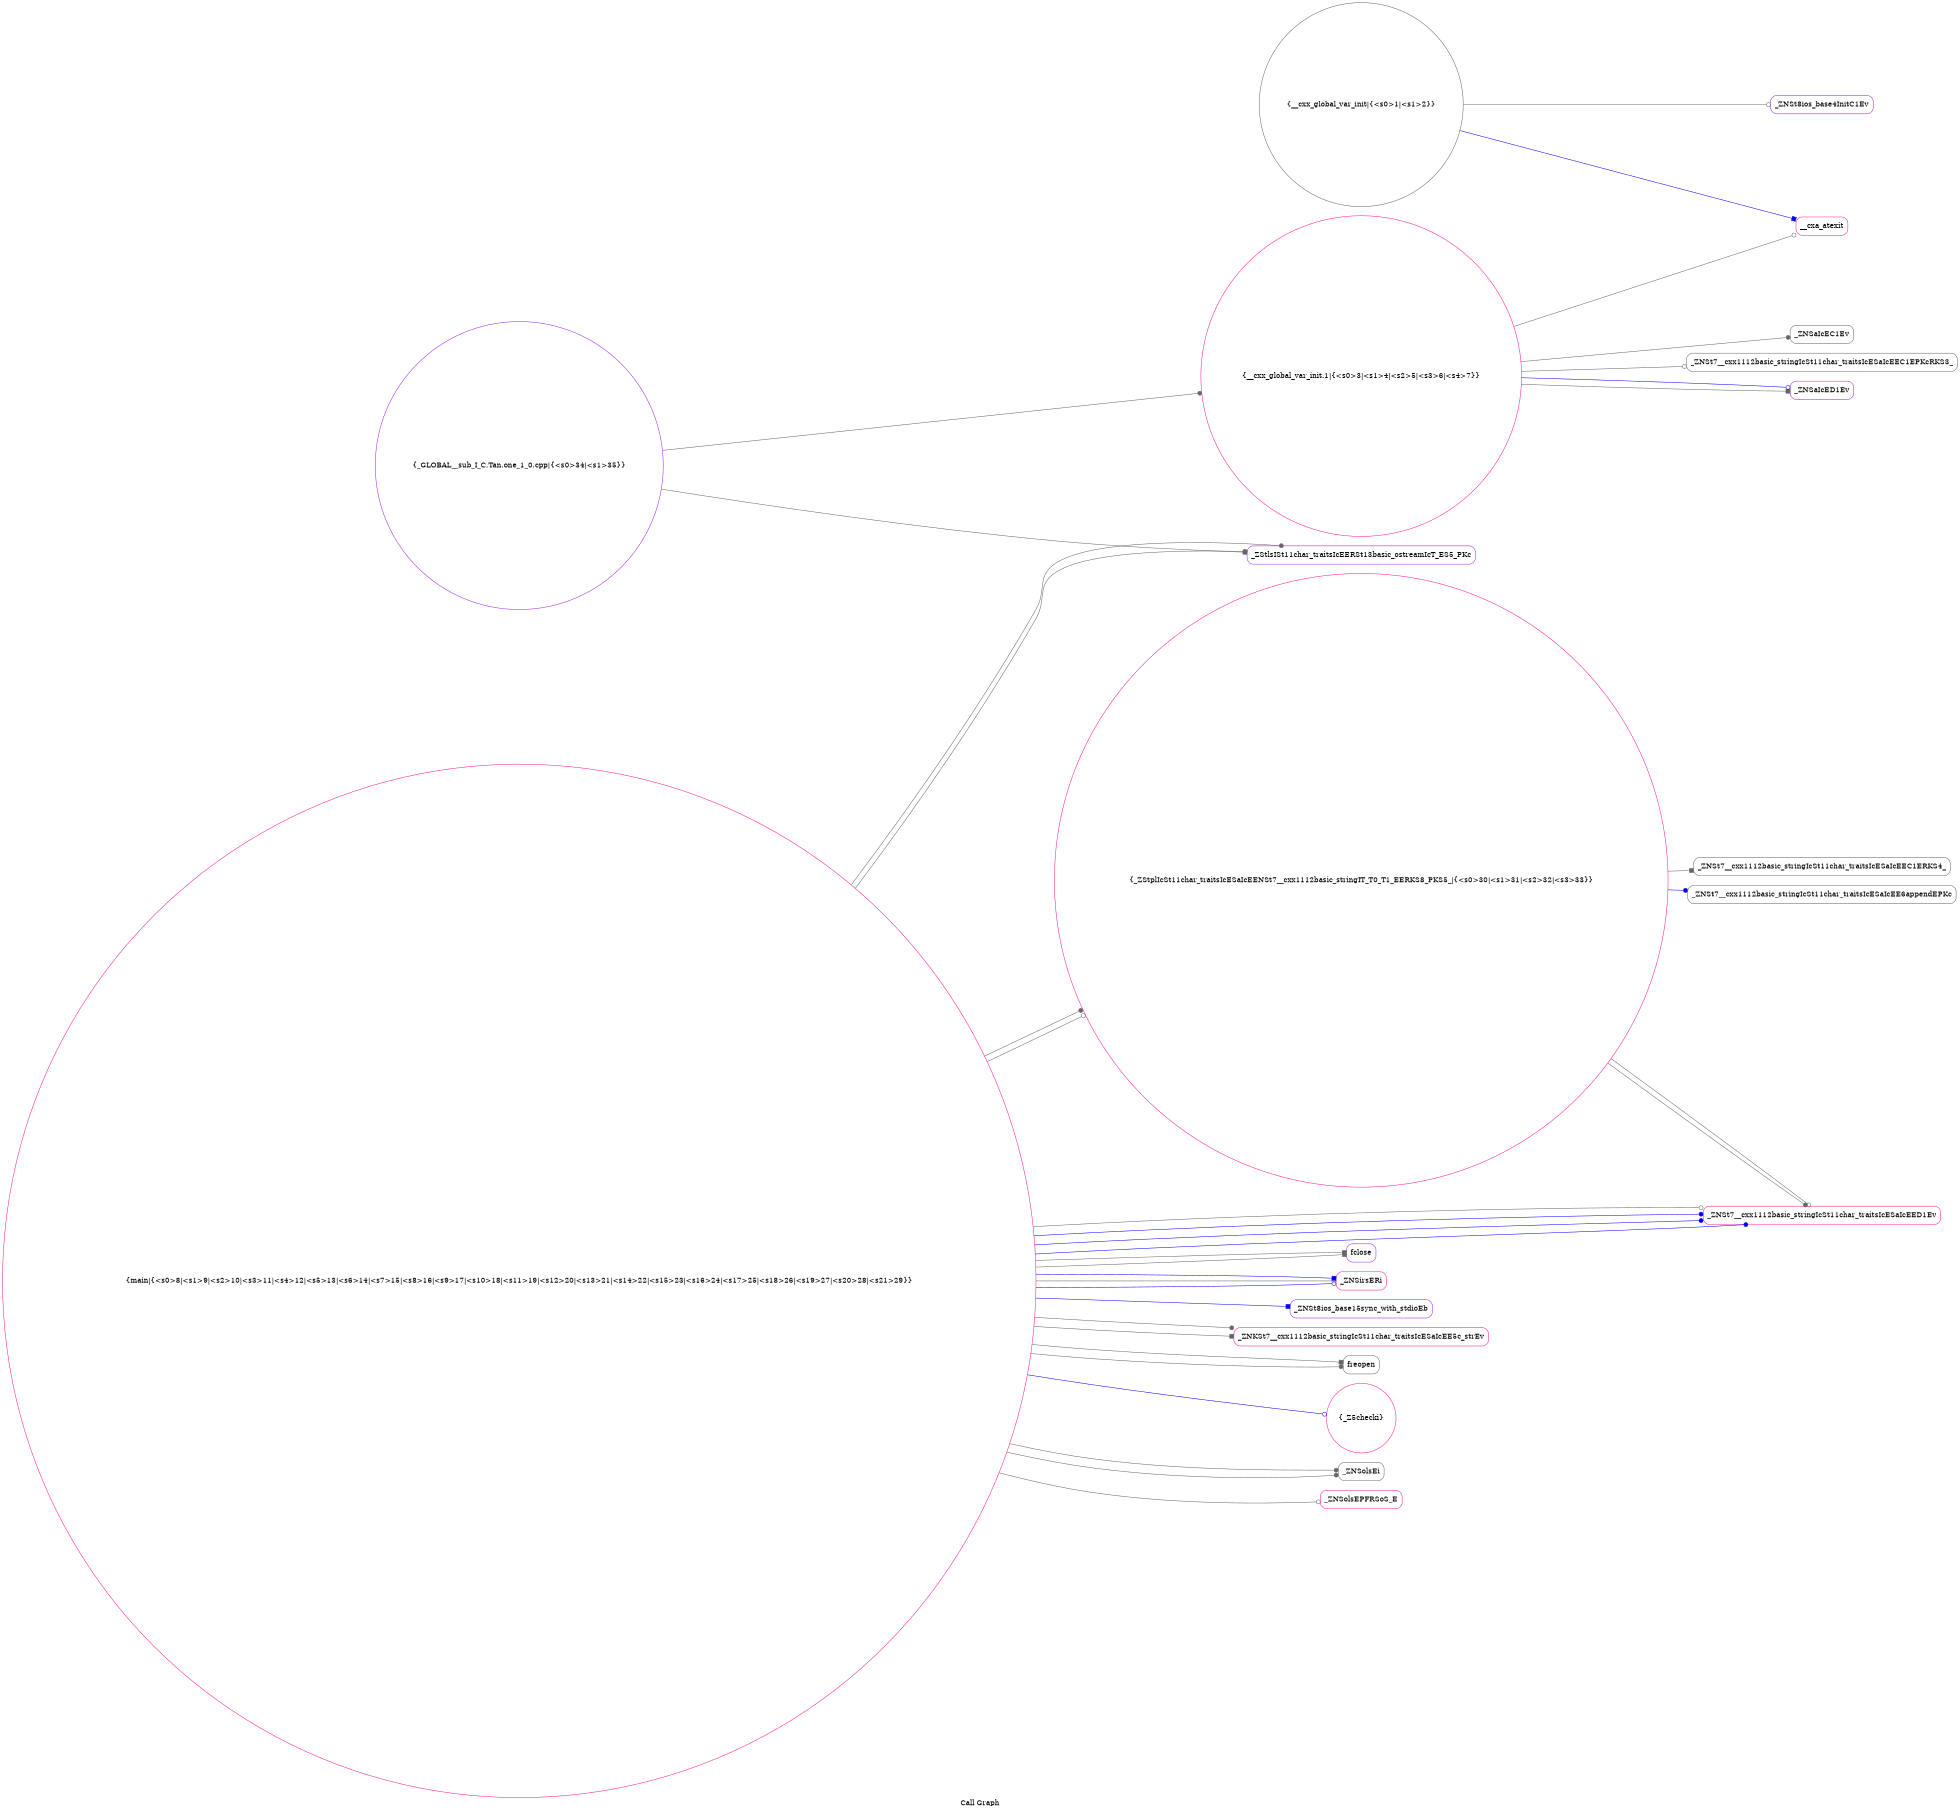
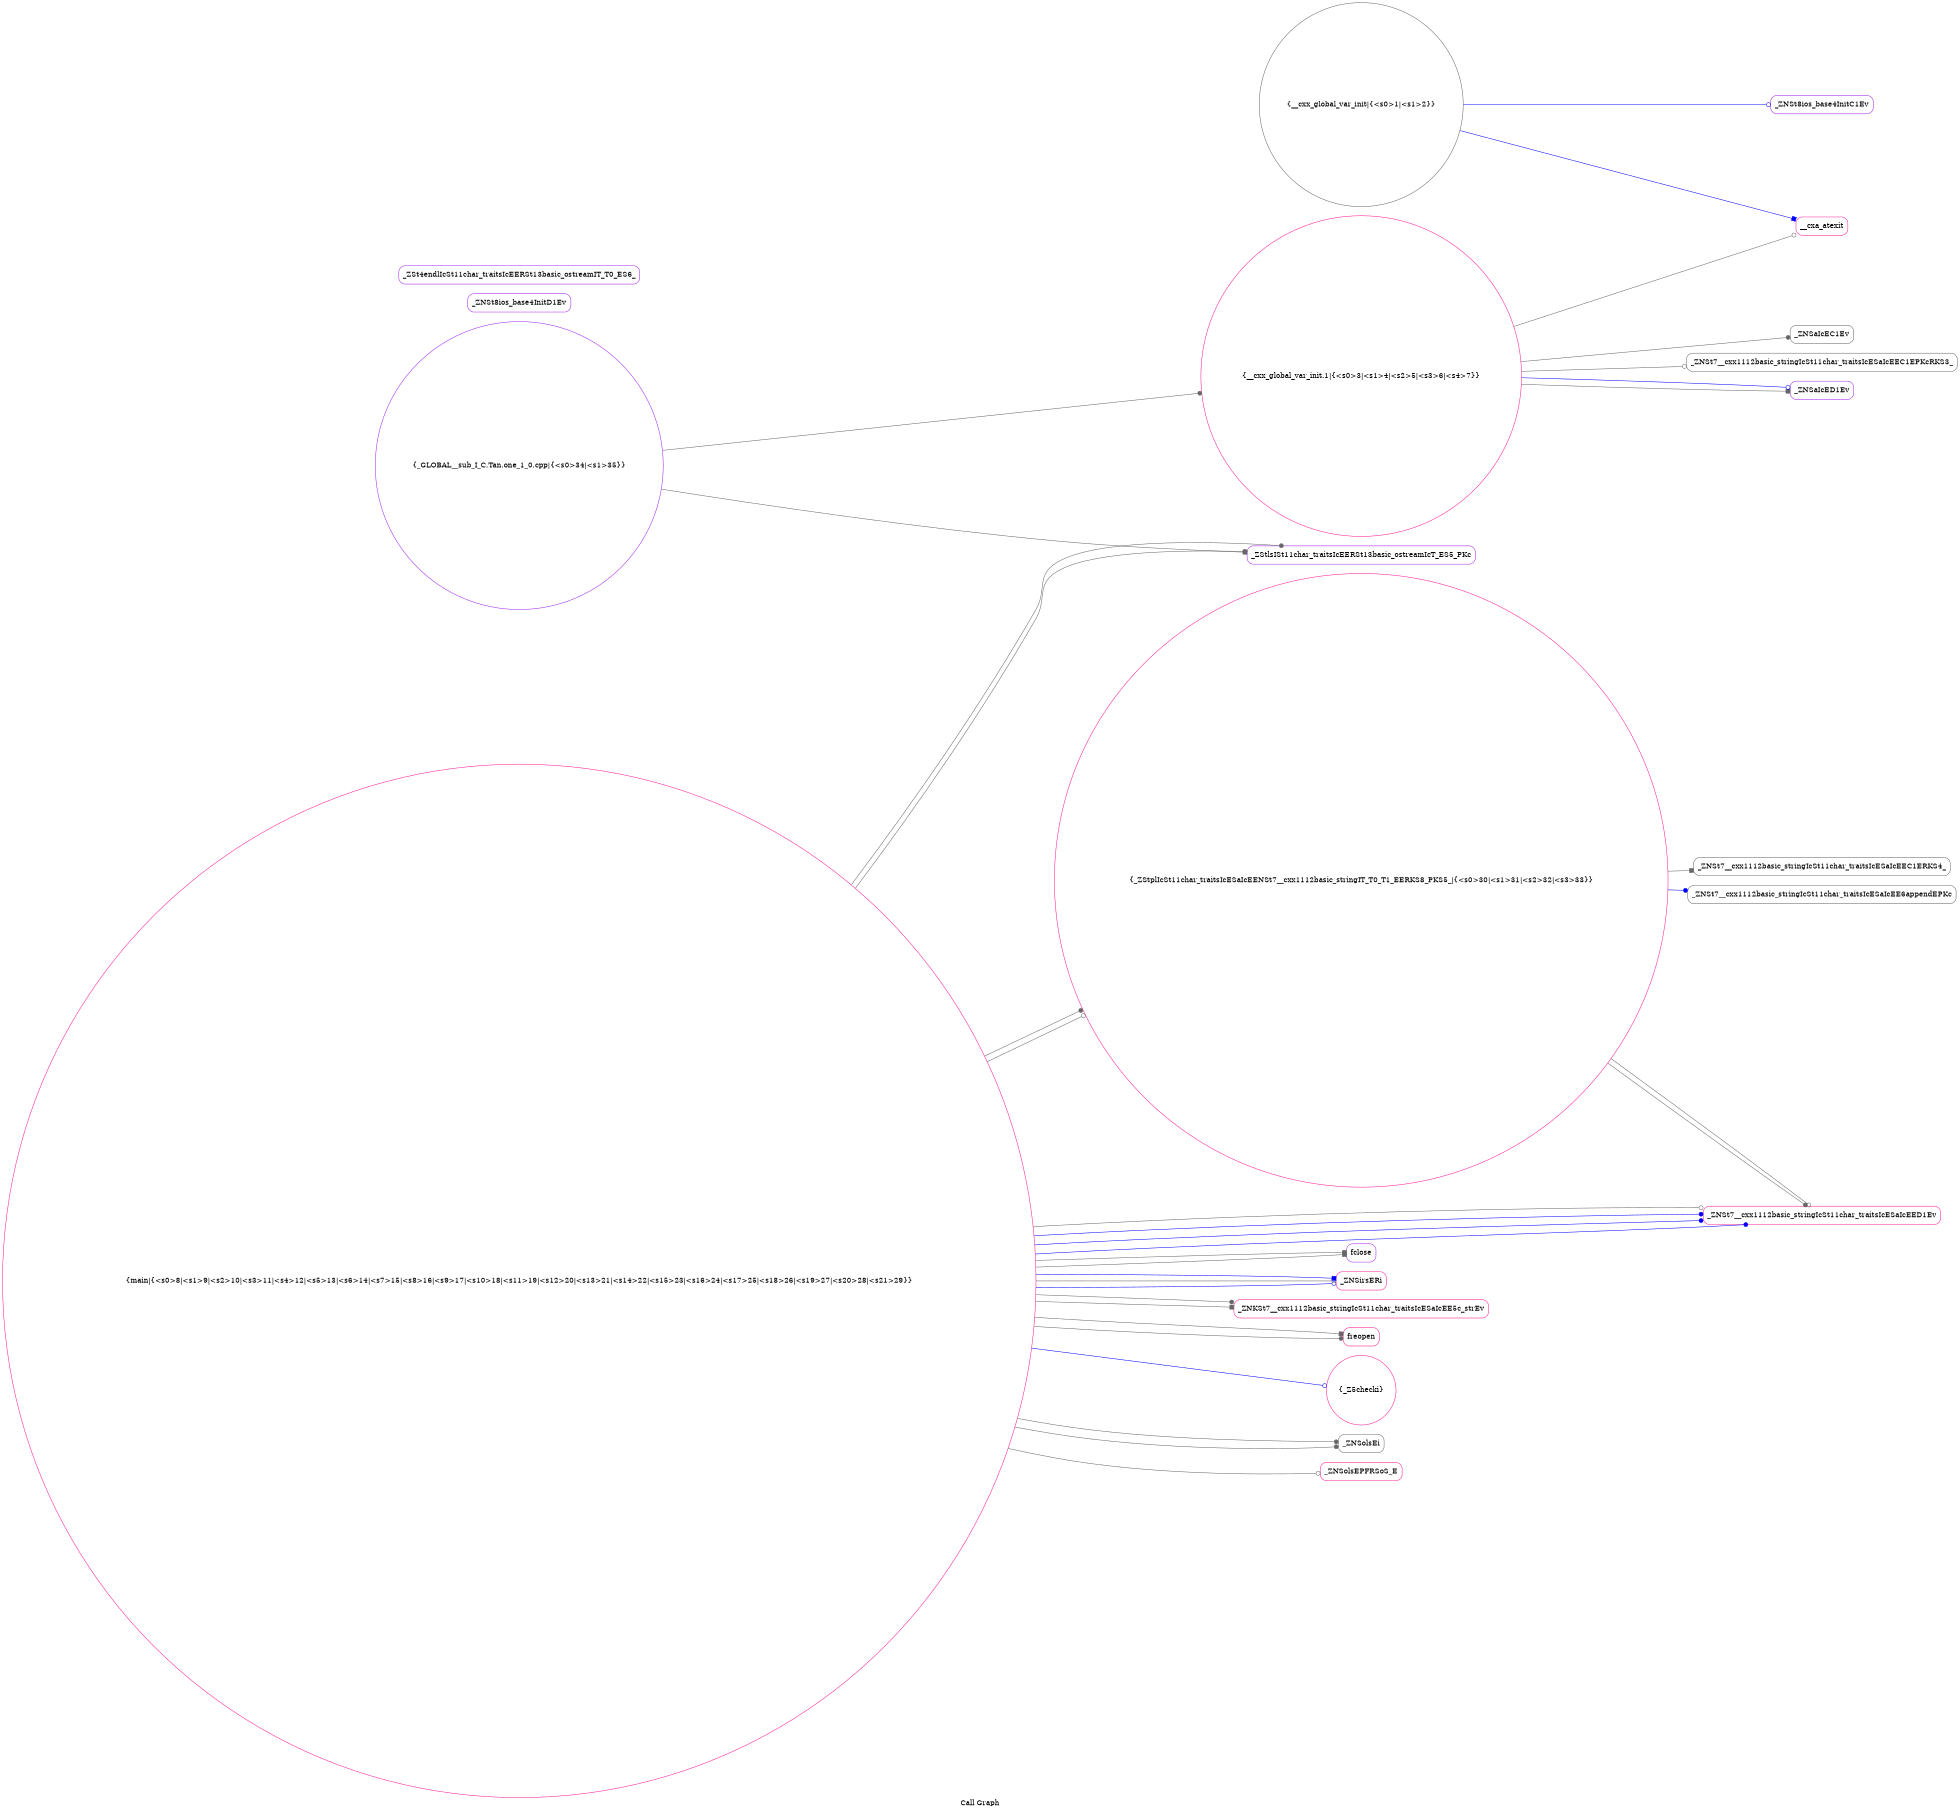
  digraph {
    label="Call Graph"
    rankdir=LR
    node [color=deeppink shape=Mrecord]
    edge [arrowhead=dot color=gray40 tailport=s0]
    n1 [color=gray40 label="{__cxx_global_var_init|{<s0>1|<s1>2}}" shape=circle]
    n2 [color=purple label="{_ZNSt8ios_base4InitC1Ev}"]
    n3 [label="{__cxa_atexit}"]
    n4 [label="{_ZStplIcSt11char_traitsIcESaIcEENSt7__cxx1112basic_stringIT_T0_T1_EERKS8_PKS5_|{<s0>30|<s1>31|<s2>32|<s3>33}}" shape=circle]
    n5 [color=gray40 label="{_ZNSt7__cxx1112basic_stringIcSt11char_traitsIcESaIcEEC1ERKS4_}"]
    n6 [color=gray40 label="{_ZNSt7__cxx1112basic_stringIcSt11char_traitsIcESaIcEE6appendEPKc}"]
    n7 [label="{_ZNSt7__cxx1112basic_stringIcSt11char_traitsIcESaIcEED1Ev}"]
    n8 [color=purple label="{fclose}"]
+   n9 [color=purple label="{_ZNSt8ios_base4InitD1Ev}"]
    n10 [label="{_ZNSirsERi}"]
    n11 [label="{__cxx_global_var_init.1|{<s0>3|<s1>4|<s2>5|<s3>6|<s4>7}}" shape=circle]
    n12 [color=gray40 label="{_ZNSaIcEC1Ev}"]
    n13 [color=gray40 label="{_ZNSt7__cxx1112basic_stringIcSt11char_traitsIcESaIcEEC1EPKcRKS3_}"]
    n14 [color=purple label="{_ZNSaIcED1Ev}"]
    n15 [label="{main|{<s0>8|<s1>9|<s2>10|<s3>11|<s4>12|<s5>13|<s6>14|<s7>15|<s8>16|<s9>17|<s10>18|<s11>19|<s12>20|<s13>21|<s14>22|<s15>23|<s16>24|<s17>25|<s18>26|<s19>27|<s20>28|<s21>29}}" shape=circle]
-   n16 [color=purple label="{_ZNSt8ios_base15sync_with_stdioEb}"]
    n17 [label="{_ZNKSt7__cxx1112basic_stringIcSt11char_traitsIcESaIcEE5c_strEv}"]
-   n18 [color=gray40 label="{freopen}"]
+   n18 [label="{freopen}"]
    n19 [label="{_Z5checki}" shape=circle]
    n20 [color=purple label="{_ZStlsISt11char_traitsIcEERSt13basic_ostreamIcT_ES5_PKc}"]
    n21 [color=gray40 label="{_ZNSolsEi}"]
    n22 [label="{_ZNSolsEPFRSoS_E}"]
+   n23 [color=purple label="{_ZSt4endlIcSt11char_traitsIcEERSt13basic_ostreamIT_T0_ES6_}"]
    n24 [color=purple label="{_GLOBAL__sub_I_C.Tan.one_1_0.cpp|{<s0>34|<s1>35}}" shape=circle]
-   n1 -> n2 [arrowhead=odot]
+   n1 -> n2 [arrowhead=odot color=blue]
    n1 -> n3 [arrowhead=box color=blue tailport=s1]
    n4 -> n5 [arrowhead=box]
    n4 -> n6 [color=blue tailport=s1]
    n4 -> n7 [tailport=s2]
    n4 -> n7 [arrowhead=odot tailport=s3]
    n11 -> n3 [arrowhead=odot tailport=s3]
    n11 -> n12
    n11 -> n13 [arrowhead=odot tailport=s1]
    n11 -> n14 [arrowhead=box tailport=s2]
    n11 -> n14 [arrowhead=odot color=blue tailport=s4]
    n15 -> n4 [arrowhead=odot tailport=s1]
    n15 -> n4 [tailport=s5]
    n15 -> n7 [color=blue tailport=s4]
    n15 -> n7 [color=blue tailport=s8]
    n15 -> n7 [color=blue tailport=s13]
    n15 -> n7 [arrowhead=odot tailport=s14]
    n15 -> n8 [arrowhead=box tailport=s20]
    n15 -> n8 [arrowhead=box tailport=s21]
    n15 -> n10 [arrowhead=odot color=blue tailport=s9]
    n15 -> n10 [arrowhead=odot tailport=s10]
    n15 -> n10 [arrowhead=box color=blue tailport=s11]
-   n15 -> n16 [arrowhead=box color=blue]
    n15 -> n17 [arrowhead=box tailport=s2]
    n15 -> n17 [tailport=s6]
    n15 -> n18 [tailport=s3]
    n15 -> n18 [arrowhead=box tailport=s7]
    n15 -> n19 [arrowhead=odot color=blue tailport=s12]
    n15 -> n20 [tailport=s15]
    n15 -> n20 [tailport=s17]
    n15 -> n21 [tailport=s16]
    n15 -> n21 [tailport=s18]
    n15 -> n22 [arrowhead=odot tailport=s19]
    n24 -> n11 [tailport=s1]
    n24 -> n20 [arrowhead=box]
  }
